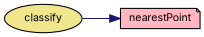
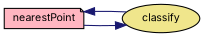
  digraph {
    rankdir=LR
    fontname=Inter
    node [color=black fontname=Inter fontsize=10 style=filled]
    edge [color=midnightblue fontname=Inter fontsize=10 labelfontname=Helvetica labelfontsize=10 style=solid]
    n1 [fillcolor=lightpink fontcolor=black height=0.2 label=nearestPoint shape=note width=0.4]
    n2 [height=0.2 label=classify shape=ellipse width=0.4 fillcolor=khaki]
+   n1 -> n2
    n2 -> n1
  }
